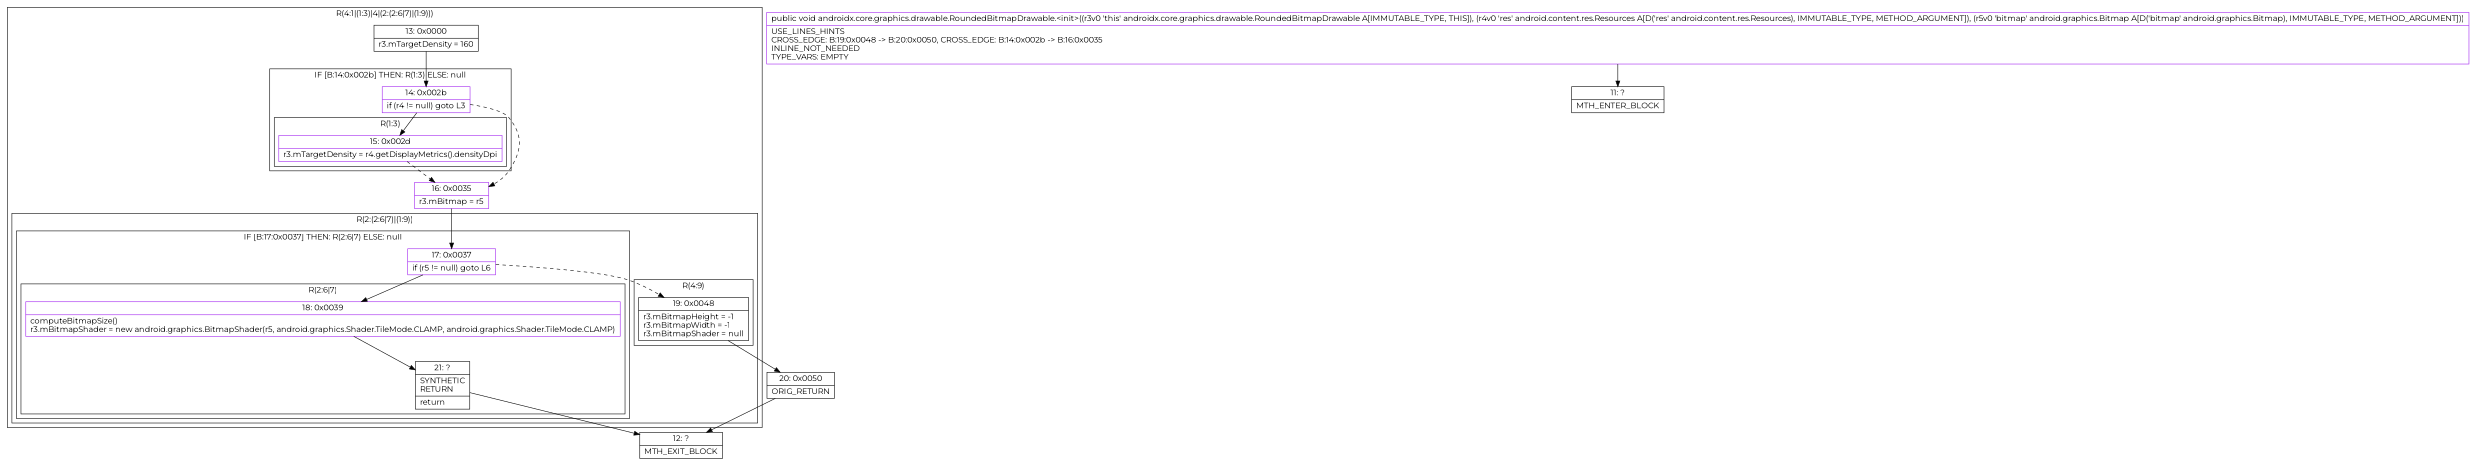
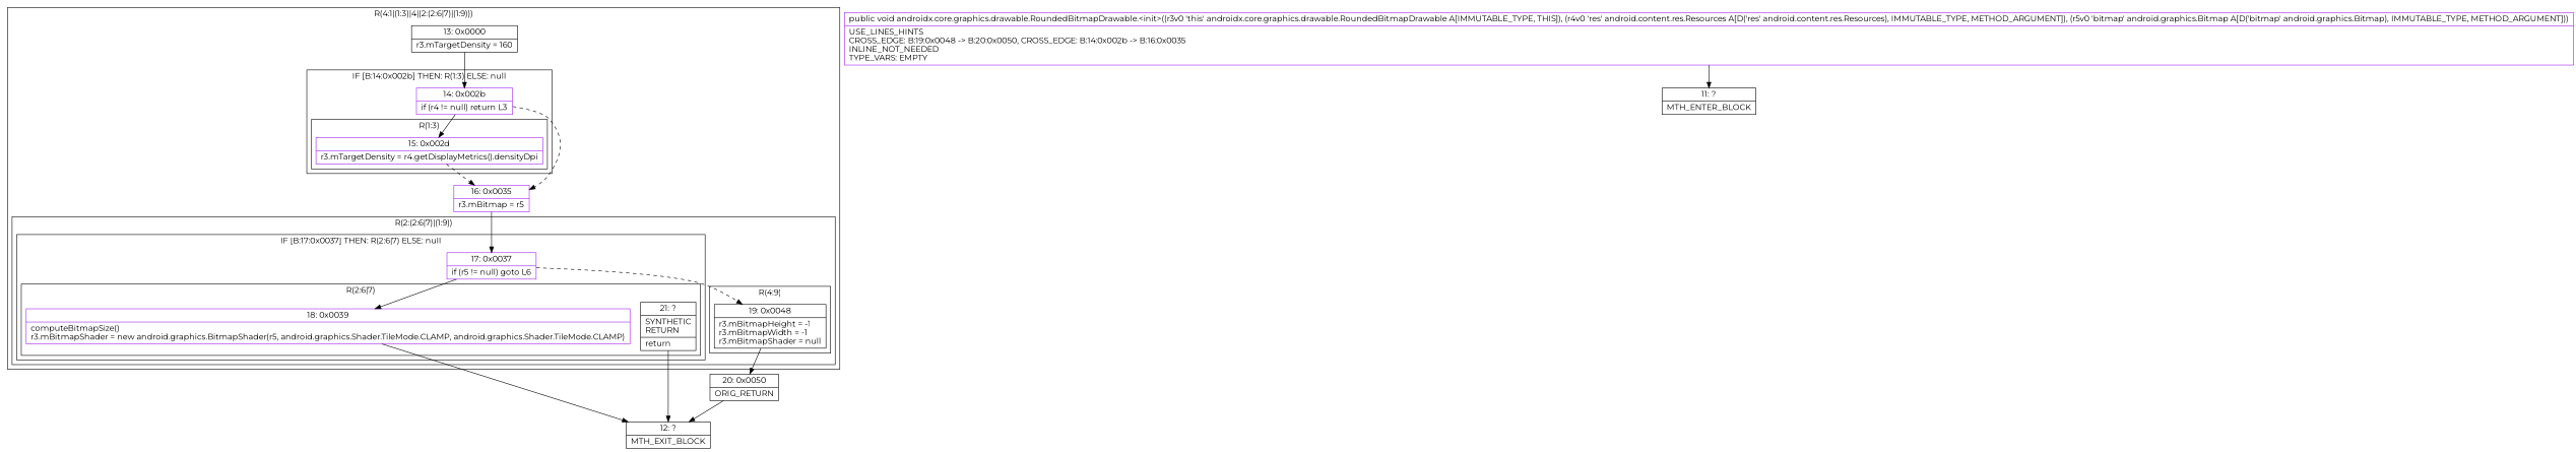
  digraph {
    fontname=Montserrat
    node [color=purple fontname=Montserrat shape=record]
    edge [fontname=Montserrat]
    n1 [label="{15\:\ 0x002d|r3.mTargetDensity = r4.getDisplayMetrics().densityDpi\l}"]
-   n2 [label="{14\:\ 0x002b|if (r4 != null) goto L3\l}"]
+   n2 [label="{14\:\ 0x002b|if (r4 != null) return L3\l}"]
    n3 [label="{18\:\ 0x0039|computeBitmapSize()\lr3.mBitmapShader = new android.graphics.BitmapShader(r5, android.graphics.Shader.TileMode.CLAMP, android.graphics.Shader.TileMode.CLAMP)\l}"]
    n4 [color=black label="{21\:\ ?|SYNTHETIC\lRETURN\l|return\l}"]
    n5 [label="{17\:\ 0x0037|if (r5 != null) goto L6\l}"]
    n6 [color=black label="{19\:\ 0x0048|r3.mBitmapHeight = \-1\lr3.mBitmapWidth = \-1\lr3.mBitmapShader = null\l}"]
    n7 [color=black label="{13\:\ 0x0000|r3.mTargetDensity = 160\l}"]
    n8 [label="{16\:\ 0x0035|r3.mBitmap = r5\l}"]
    n9 [color=black label="{12\:\ ?|MTH_EXIT_BLOCK\l}"]
    n10 [color=black label="{20\:\ 0x0050|ORIG_RETURN\l}"]
    n11 [color=black label="{11\:\ ?|MTH_ENTER_BLOCK\l}"]
    n12 [label="{public void androidx.core.graphics.drawable.RoundedBitmapDrawable.\<init\>((r3v0 'this' androidx.core.graphics.drawable.RoundedBitmapDrawable A[IMMUTABLE_TYPE, THIS]), (r4v0 'res' android.content.res.Resources A[D('res' android.content.res.Resources), IMMUTABLE_TYPE, METHOD_ARGUMENT]), (r5v0 'bitmap' android.graphics.Bitmap A[D('bitmap' android.graphics.Bitmap), IMMUTABLE_TYPE, METHOD_ARGUMENT]))  | USE_LINES_HINTS\lCROSS_EDGE: B:19:0x0048 \-\> B:20:0x0050, CROSS_EDGE: B:14:0x002b \-\> B:16:0x0035\lINLINE_NOT_NEEDED\lTYPE_VARS: EMPTY\l}"]
    subgraph cluster_1 {
      label="R(4:1|(1:3)|4|(2:(2:6|7)|(1:9)))"
      n7
      n8
      subgraph cluster_2 {
        label="IF [B:14:0x002b] THEN: R(1:3) ELSE: null"
        n2
        subgraph cluster_3 {
          label="R(1:3)"
          n1
        }
      }
      subgraph cluster_4 {
        label="R(2:(2:6|7)|(1:9))"
        subgraph cluster_5 {
          label="IF [B:17:0x0037] THEN: R(2:6|7) ELSE: null"
          n5
          subgraph cluster_6 {
            label="R(2:6|7)"
            n3
            n4
          }
        }
        subgraph cluster_7 {
          label="R(4:9)"
          n6
        }
      }
    }
    n1 -> n8 [style=dashed]
    n2 -> n1
    n2 -> n8 [style=dashed]
-   n3 -> n4
+   n3 -> n9
    n4 -> n9
    n5 -> n3
    n5 -> n6 [style=dashed]
    n6 -> n10
    n7 -> n2
    n8 -> n5
    n10 -> n9
    n12 -> n11
  }
